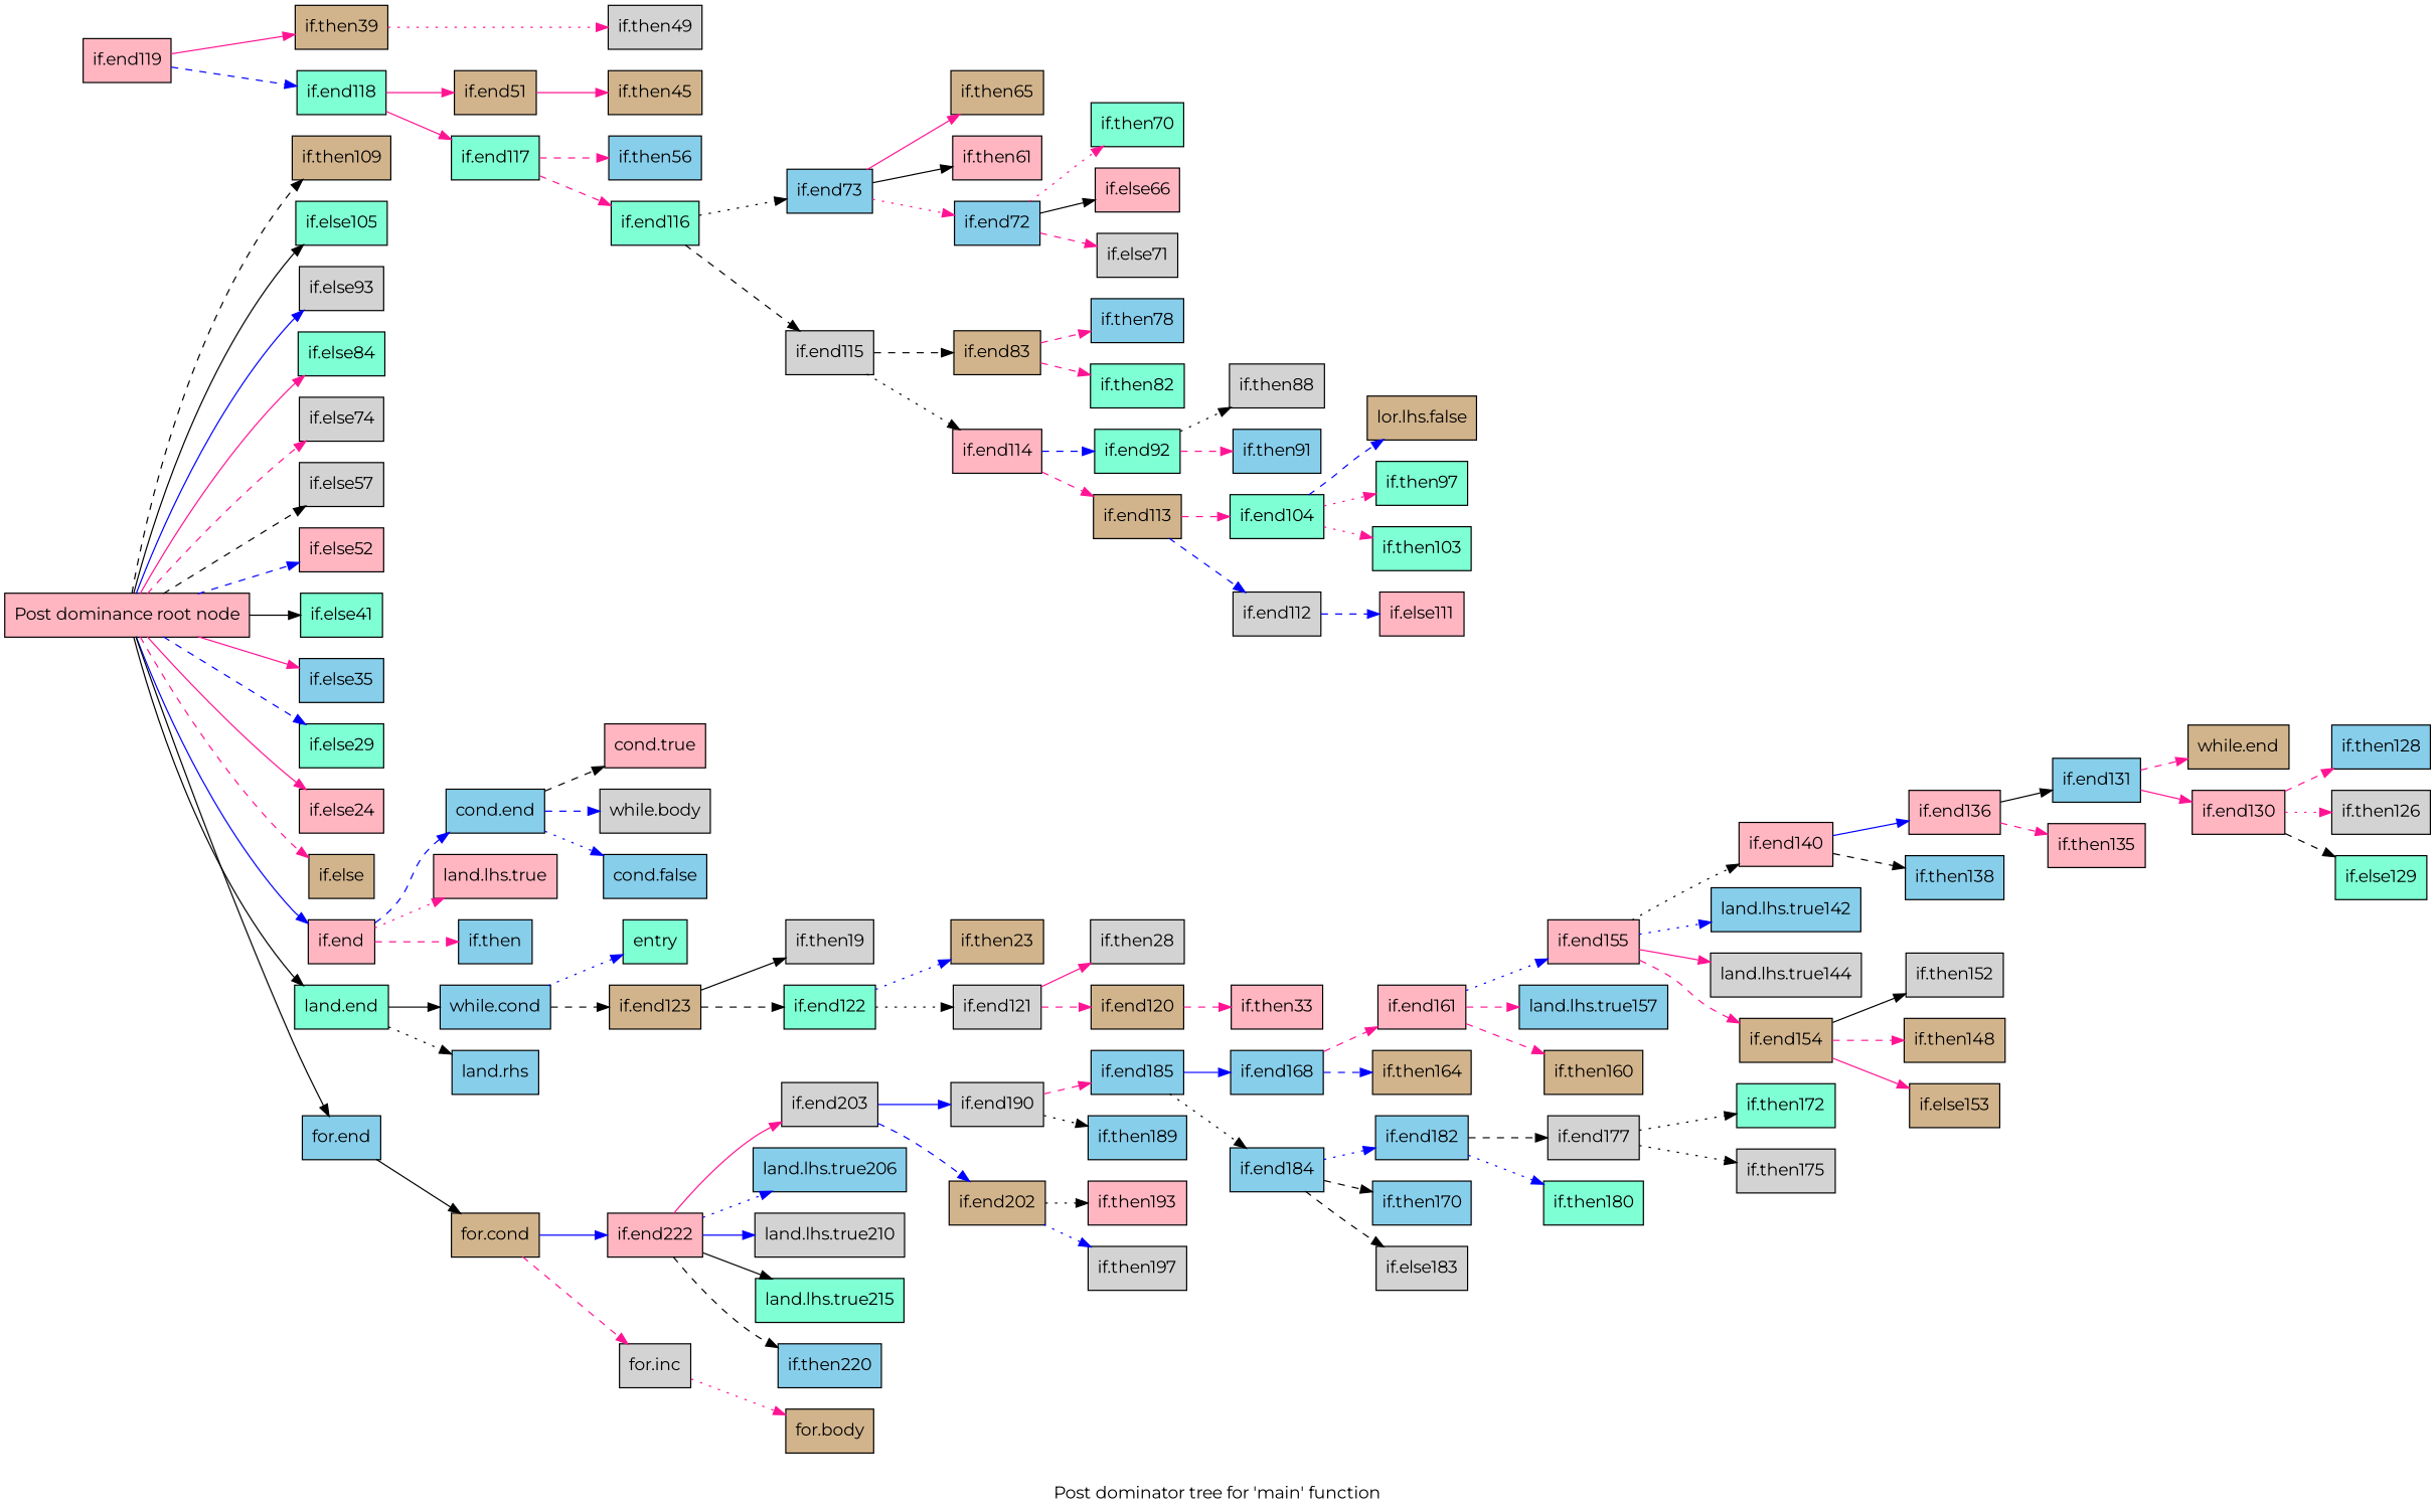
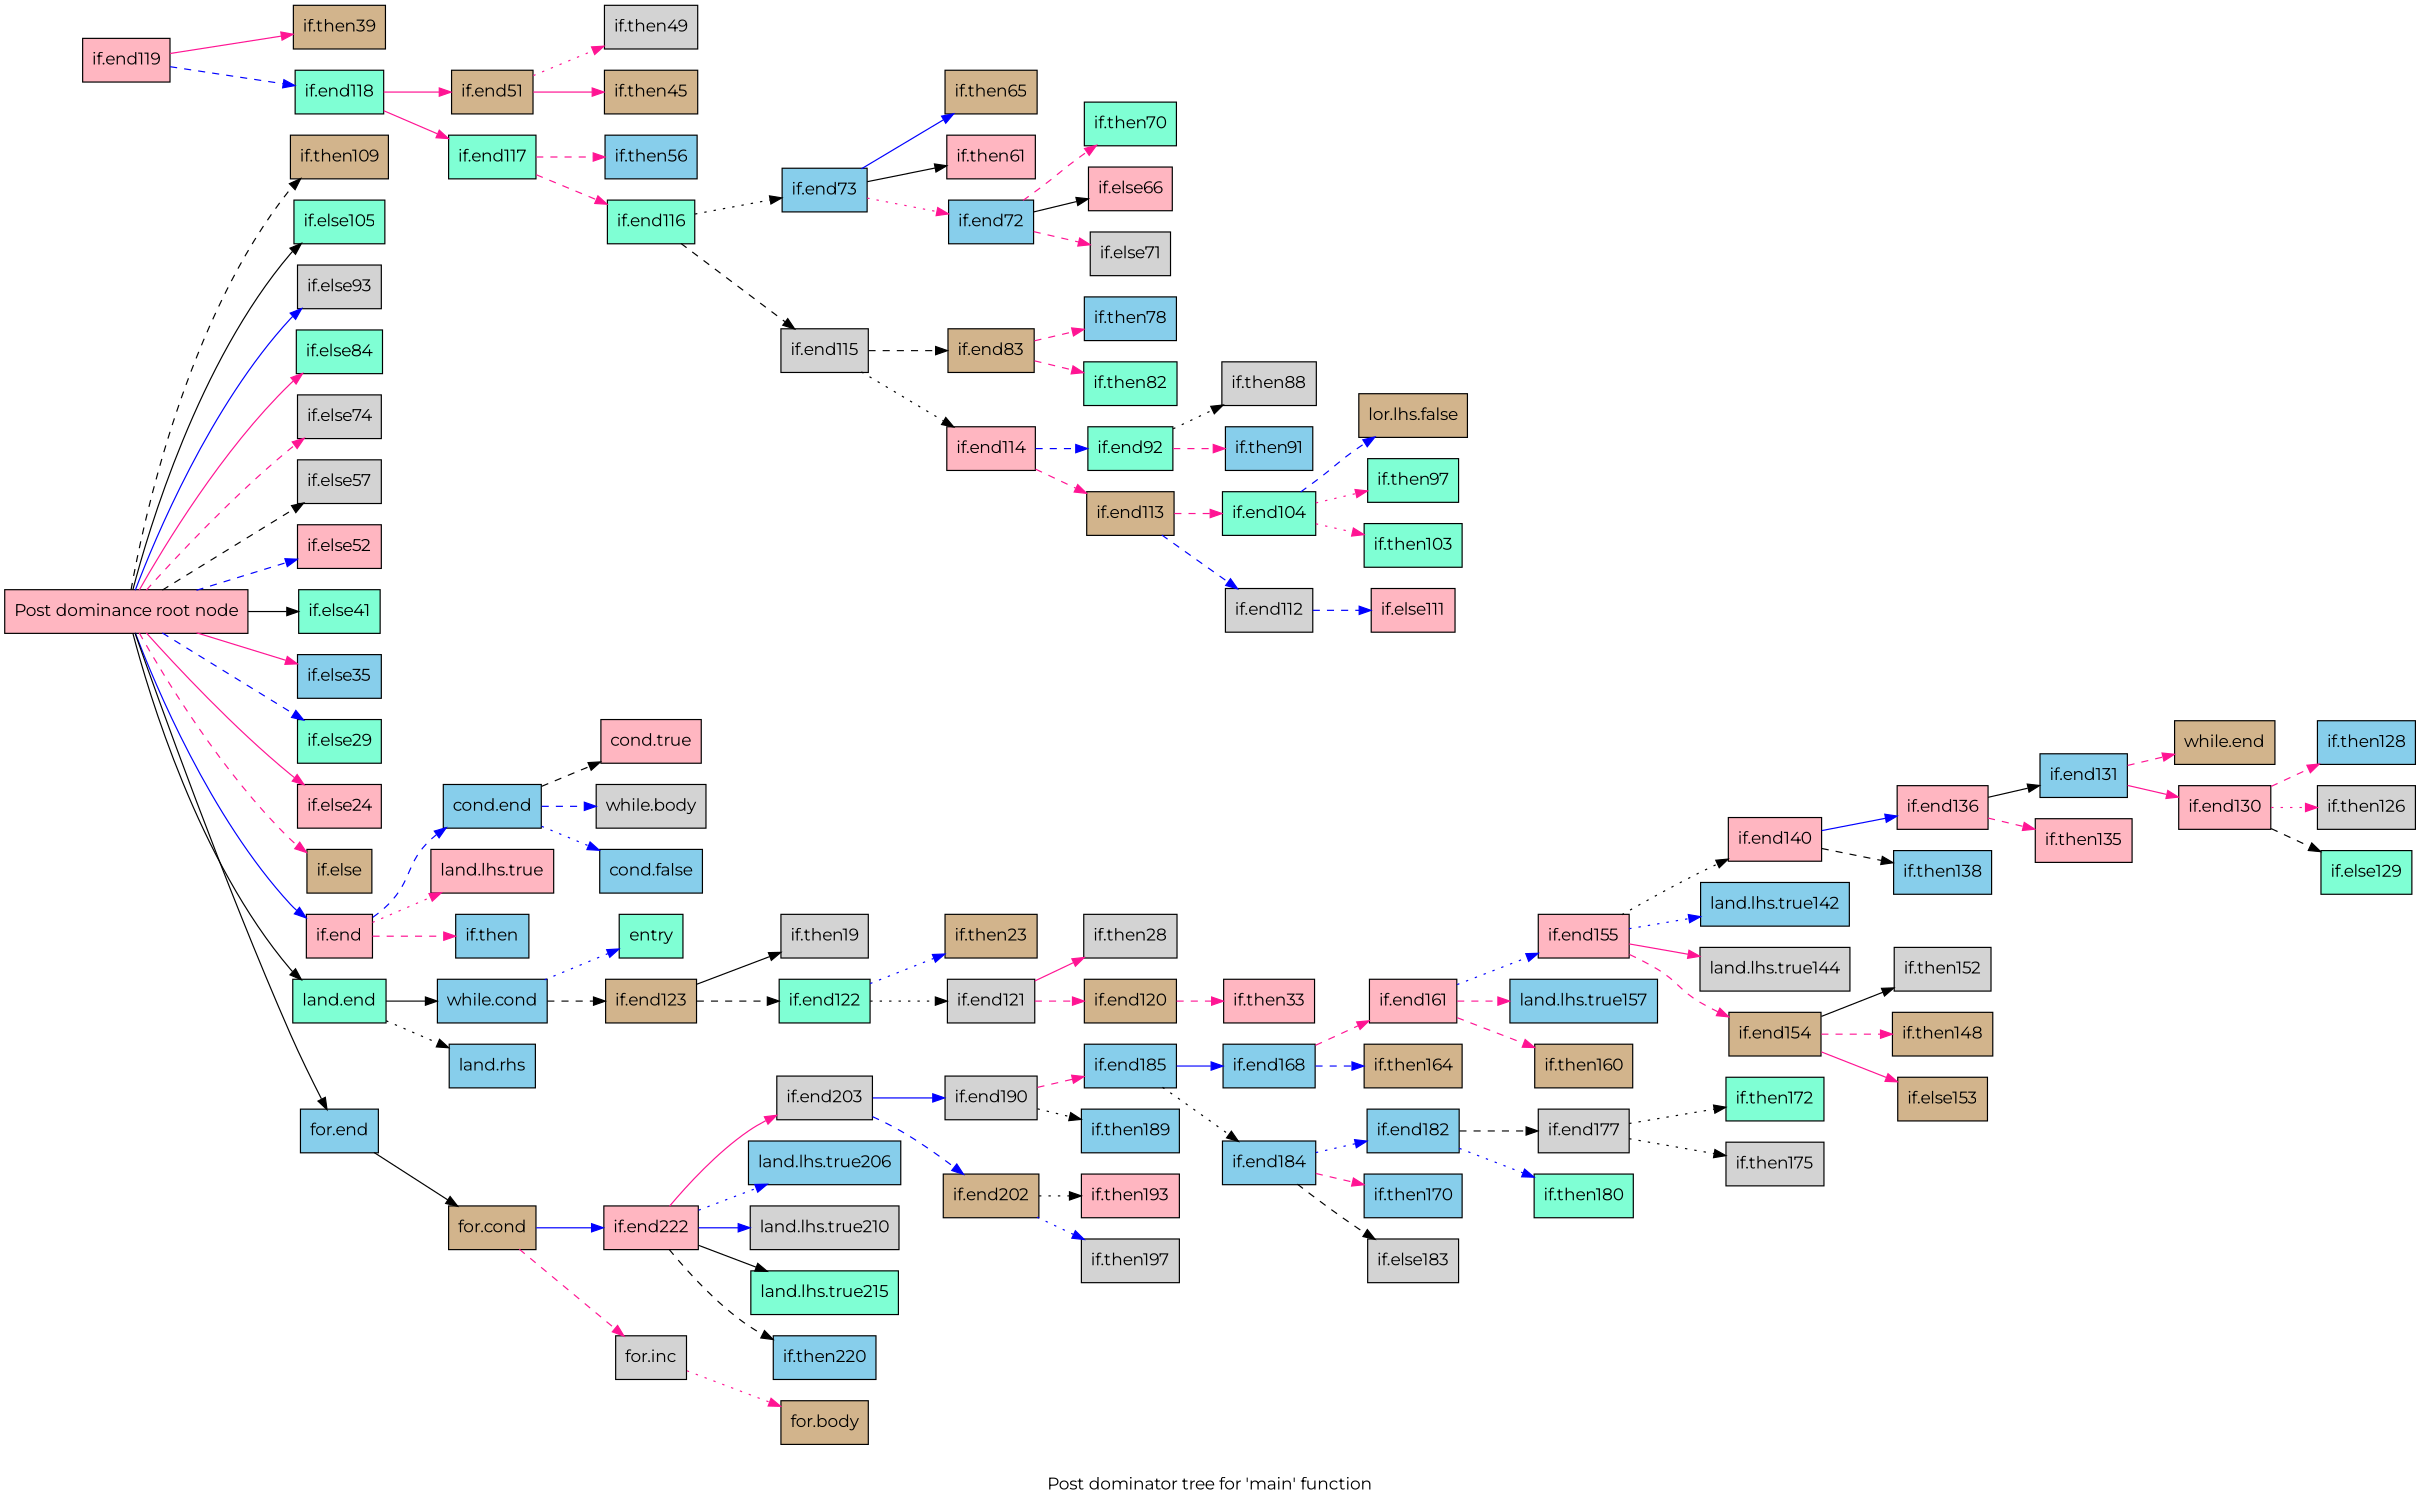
  digraph {
    fontname=Montserrat
    label="Post dominator tree for 'main' function"
    rankdir=LR
    node [fillcolor=skyblue fontname=Montserrat shape=record style=filled]
    edge [color=deeppink fontname=Montserrat style=dashed]
    n1 [fillcolor=lightpink label="{Post dominance root node}"]
    n2 [fillcolor=tan label="{if.then109}"]
    n3 [fillcolor=aquamarine label="{if.else105}"]
    n4 [fillcolor=lightgrey label="{if.else93}"]
    n5 [fillcolor=aquamarine label="{if.else84}"]
    n6 [fillcolor=lightgrey label="{if.else74}"]
    n7 [fillcolor=lightgrey label="{if.else57}"]
    n8 [fillcolor=lightpink label="{if.else52}"]
    n9 [fillcolor=aquamarine label="{if.else41}"]
    n10 [label="{if.else35}"]
    n11 [fillcolor=aquamarine label="{if.else29}"]
    n12 [fillcolor=lightpink label="{if.else24}"]
    n13 [fillcolor=tan label="{if.else}"]
    n14 [fillcolor=lightpink label="{if.end}"]
    n15 [fillcolor=aquamarine label="{land.end}"]
    n16 [label="{for.end}"]
    n17 [label="{cond.end}"]
    n18 [fillcolor=lightpink label="{land.lhs.true}"]
    n19 [label="{if.then}"]
    n20 [label="{while.cond}"]
    n21 [label="{land.rhs}"]
    n22 [fillcolor=tan label="{for.cond}"]
    n23 [fillcolor=lightpink label="{cond.true}"]
    n24 [fillcolor=lightgrey label="{while.body}"]
    n25 [label="{cond.false}"]
    n26 [fillcolor=aquamarine label="{entry}"]
    n27 [fillcolor=tan label="{if.end123}"]
    n28 [fillcolor=lightpink label="{if.end222}"]
    n29 [fillcolor=lightgrey label="{for.inc}"]
    n30 [fillcolor=lightgrey label="{if.then19}"]
    n31 [fillcolor=aquamarine label="{if.end122}"]
    n32 [fillcolor=tan label="{if.then23}"]
    n33 [fillcolor=lightgrey label="{if.end121}"]
    n34 [fillcolor=lightgrey label="{if.then28}"]
    n35 [fillcolor=tan label="{if.end120}"]
    n36 [fillcolor=lightpink label="{if.then33}"]
    n37 [fillcolor=lightpink label="{if.end119}"]
    n38 [fillcolor=tan label="{if.then39}"]
    n39 [fillcolor=aquamarine label="{if.end118}"]
    n40 [fillcolor=tan label="{if.end51}"]
    n41 [fillcolor=aquamarine label="{if.end117}"]
    n42 [fillcolor=tan label="{if.then45}"]
    n43 [fillcolor=lightgrey label="{if.then49}"]
    n44 [label="{if.then56}"]
    n45 [fillcolor=aquamarine label="{if.end116}"]
    n46 [label="{if.end73}"]
    n47 [fillcolor=lightgrey label="{if.end115}"]
    n48 [fillcolor=tan label="{if.then65}"]
    n49 [fillcolor=lightpink label="{if.then61}"]
    n50 [label="{if.end72}"]
    n51 [fillcolor=tan label="{if.end83}"]
    n52 [fillcolor=lightpink label="{if.end114}"]
    n53 [fillcolor=aquamarine label="{if.then70}"]
    n54 [fillcolor=lightpink label="{if.else66}"]
    n55 [fillcolor=lightgrey label="{if.else71}"]
    n56 [label="{if.then78}"]
    n57 [fillcolor=aquamarine label="{if.then82}"]
    n58 [fillcolor=aquamarine label="{if.end92}"]
    n59 [fillcolor=tan label="{if.end113}"]
    n60 [fillcolor=lightgrey label="{if.then88}"]
    n61 [label="{if.then91}"]
    n62 [fillcolor=aquamarine label="{if.end104}"]
    n63 [fillcolor=lightgrey label="{if.end112}"]
    n64 [fillcolor=tan label="{lor.lhs.false}"]
    n65 [fillcolor=aquamarine label="{if.then97}"]
    n66 [fillcolor=aquamarine label="{if.then103}"]
    n67 [fillcolor=lightpink label="{if.else111}"]
    n68 [fillcolor=lightgrey label="{if.end203}"]
    n69 [label="{land.lhs.true206}"]
    n70 [fillcolor=lightgrey label="{land.lhs.true210}"]
    n71 [fillcolor=aquamarine label="{land.lhs.true215}"]
    n72 [label="{if.then220}"]
    n73 [fillcolor=tan label="{for.body}"]
    n74 [fillcolor=lightgrey label="{if.end190}"]
    n75 [fillcolor=tan label="{if.end202}"]
    n76 [label="{if.end185}"]
    n77 [label="{if.then189}"]
    n78 [fillcolor=lightpink label="{if.then193}"]
    n79 [fillcolor=lightgrey label="{if.then197}"]
    n80 [label="{if.end168}"]
    n81 [label="{if.end184}"]
    n82 [fillcolor=lightpink label="{if.end161}"]
    n83 [fillcolor=tan label="{if.then164}"]
    n84 [label="{if.end182}"]
    n85 [label="{if.then170}"]
    n86 [fillcolor=lightgrey label="{if.else183}"]
    n87 [fillcolor=lightpink label="{if.end155}"]
    n88 [label="{land.lhs.true157}"]
    n89 [fillcolor=tan label="{if.then160}"]
    n90 [fillcolor=lightgrey label="{if.end177}"]
    n91 [fillcolor=aquamarine label="{if.then180}"]
    n92 [fillcolor=lightpink label="{if.end140}"]
    n93 [label="{land.lhs.true142}"]
    n94 [fillcolor=lightgrey label="{land.lhs.true144}"]
    n95 [fillcolor=tan label="{if.end154}"]
    n96 [fillcolor=lightpink label="{if.end136}"]
    n97 [label="{if.then138}"]
    n98 [fillcolor=lightgrey label="{if.then152}"]
    n99 [fillcolor=tan label="{if.then148}"]
    n100 [fillcolor=tan label="{if.else153}"]
    n101 [label="{if.end131}"]
    n102 [fillcolor=lightpink label="{if.then135}"]
    n103 [fillcolor=tan label="{while.end}"]
    n104 [fillcolor=lightpink label="{if.end130}"]
    n105 [label="{if.then128}"]
    n106 [fillcolor=lightgrey label="{if.then126}"]
    n107 [fillcolor=aquamarine label="{if.else129}"]
    n108 [fillcolor=aquamarine label="{if.then172}"]
    n109 [fillcolor=lightgrey label="{if.then175}"]
    n1 -> n2 [color=black]
    n1 -> n3 [color=black style=solid]
    n1 -> n4 [color=blue style=solid]
    n1 -> n5 [style=solid]
    n1 -> n6
    n1 -> n7 [color=black]
    n1 -> n8 [color=blue]
    n1 -> n9 [color=black style=solid]
    n1 -> n10 [style=solid]
    n1 -> n11 [color=blue]
    n1 -> n12 [style=solid]
    n1 -> n13
    n1 -> n14 [color=blue style=solid]
    n1 -> n15 [color=black style=solid]
    n1 -> n16 [color=black style=solid]
    n14 -> n17 [color=blue]
    n14 -> n18 [style=dotted]
    n14 -> n19
    n15 -> n20 [color=black style=solid]
    n15 -> n21 [color=black style=dotted]
    n16 -> n22 [color=black style=solid]
    n17 -> n23 [color=black]
    n17 -> n24 [color=blue]
    n17 -> n25 [color=blue style=dotted]
    n20 -> n26 [color=blue style=dotted]
    n20 -> n27 [color=black]
    n22 -> n28 [color=blue style=solid]
    n22 -> n29
    n27 -> n30 [color=black style=solid]
    n27 -> n31 [color=black]
    n28 -> n68 [style=solid]
    n28 -> n69 [color=blue style=dotted]
    n28 -> n70 [color=blue style=solid]
    n28 -> n71 [color=black style=solid]
    n28 -> n72 [color=black]
    n29 -> n73 [style=dotted]
    n31 -> n32 [color=blue style=dotted]
    n31 -> n33 [color=black style=dotted]
    n33 -> n34 [style=solid]
    n33 -> n35
    n35 -> n36
    n37 -> n38 [style=solid]
    n37 -> n39 [color=blue]
    n39 -> n40 [style=solid]
    n39 -> n41 [style=solid]
    n40 -> n42 [style=solid]
-   n38 -> n43 [style=dotted]
+   n40 -> n43 [style=dotted]
    n41 -> n44
    n41 -> n45
    n45 -> n46 [color=black style=dotted]
    n45 -> n47 [color=black]
-   n46 -> n48 [style=solid]
+   n46 -> n48 [color=blue style=solid]
    n46 -> n49 [color=black style=solid]
    n46 -> n50 [style=dotted]
    n47 -> n51 [color=black]
    n47 -> n52 [color=black style=dotted]
-   n50 -> n53 [style=dotted]
+   n50 -> n53
    n50 -> n54 [color=black style=solid]
    n50 -> n55
    n51 -> n56
    n51 -> n57
    n52 -> n58 [color=blue]
    n52 -> n59
    n58 -> n60 [color=black style=dotted]
    n58 -> n61
    n59 -> n62
    n59 -> n63 [color=blue]
    n62 -> n64 [color=blue]
    n62 -> n65 [style=dotted]
    n62 -> n66 [style=dotted]
    n63 -> n67 [color=blue]
    n68 -> n74 [color=blue style=solid]
    n68 -> n75 [color=blue]
    n74 -> n76
    n74 -> n77 [color=black style=dotted]
    n75 -> n78 [color=black style=dotted]
    n75 -> n79 [color=blue style=dotted]
    n76 -> n80 [color=blue style=solid]
    n76 -> n81 [color=black style=dotted]
    n80 -> n82
    n80 -> n83 [color=blue]
    n81 -> n84 [color=blue style=dotted]
-   n81 -> n85 [color=black]
+   n81 -> n85
    n81 -> n86 [color=black]
    n82 -> n87 [color=blue style=dotted]
    n82 -> n88
    n82 -> n89
    n84 -> n90 [color=black]
    n84 -> n91 [color=blue style=dotted]
    n87 -> n92 [color=black style=dotted]
    n87 -> n93 [color=blue style=dotted]
    n87 -> n94 [style=solid]
    n87 -> n95
    n90 -> n108 [color=black style=dotted]
    n90 -> n109 [color=black style=dotted]
    n92 -> n96 [color=blue style=solid]
    n92 -> n97 [color=black]
    n95 -> n98 [color=black style=solid]
    n95 -> n99
    n95 -> n100 [style=solid]
    n96 -> n101 [color=black style=solid]
    n96 -> n102
    n101 -> n103
    n101 -> n104 [style=solid]
    n104 -> n105
    n104 -> n106 [style=dotted]
    n104 -> n107 [color=black]
  }
